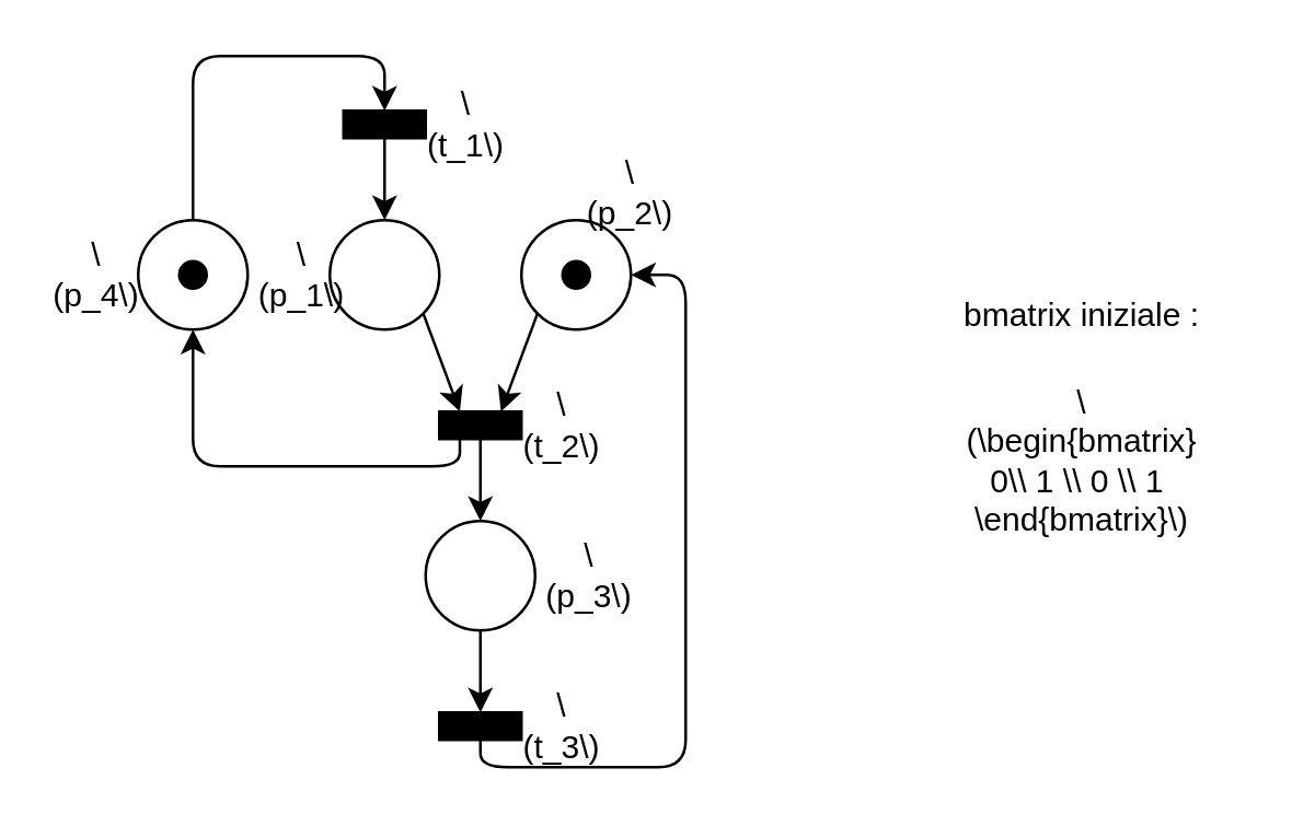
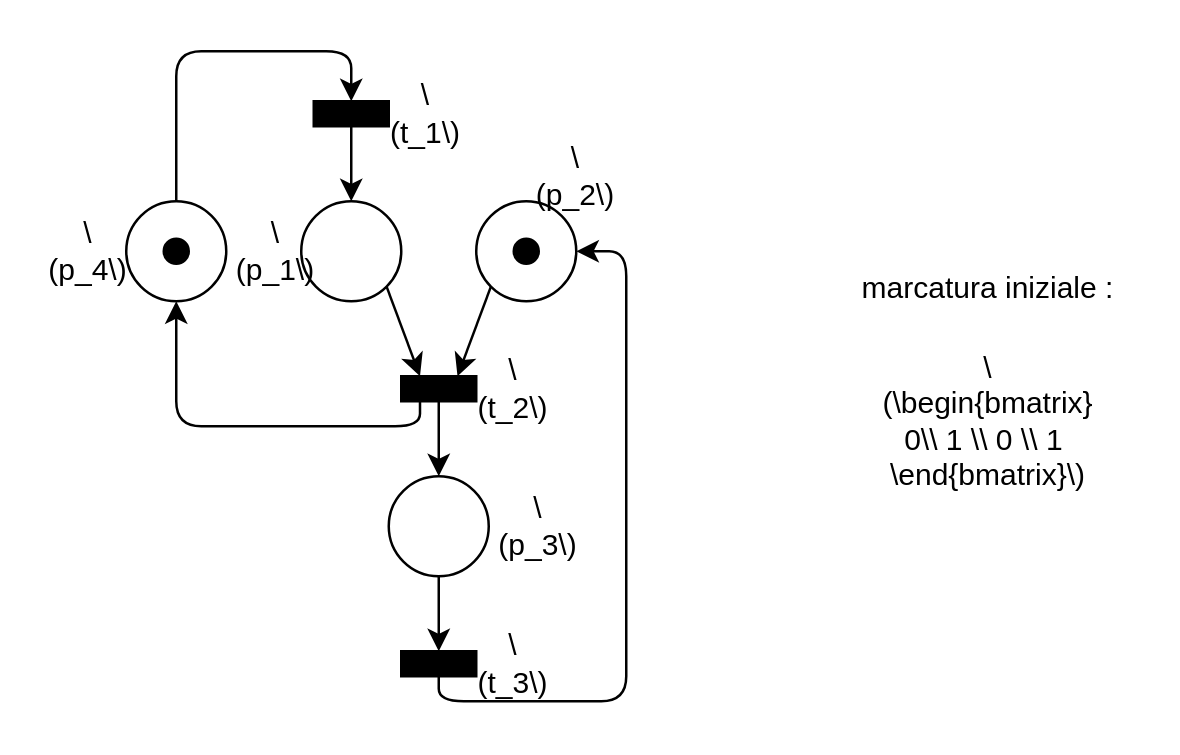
  <mxCell id="0" />
  <mxCell id="1" parent="0" />
  <mxCell id="2" value="" style="ellipse;whiteSpace=wrap;html=1;aspect=fixed;fillColor=none;" vertex="1" parent="1"><mxGeometry x="120" y="80" width="40" height="40" as="geometry" /></mxCell>
  <mxCell id="3" style="edgeStyle=orthogonalEdgeStyle;rounded=0;orthogonalLoop=1;jettySize=auto;html=1;entryX=0.5;entryY=0;entryDx=0;entryDy=0;" edge="1" parent="1" source="4" target="2"><mxGeometry relative="1" as="geometry" /></mxCell>
  <mxCell id="4" value="" style="rounded=0;whiteSpace=wrap;html=1;fillColor=#000000;rotation=-180;" vertex="1" parent="1"><mxGeometry x="125" y="40" width="30" height="10" as="geometry" /></mxCell>
  <mxCell id="5" style="edgeStyle=orthogonalEdgeStyle;rounded=1;orthogonalLoop=1;jettySize=auto;html=1;entryX=0.5;entryY=1;entryDx=0;entryDy=0;curved=0;" edge="1" parent="1" source="6" target="4"><mxGeometry relative="1" as="geometry"><Array as="points"><mxPoint x="70" y="20" /><mxPoint x="140" y="20" /></Array></mxGeometry></mxCell>
  <mxCell id="6" value="" style="ellipse;whiteSpace=wrap;html=1;aspect=fixed;fillColor=none;" vertex="1" parent="1"><mxGeometry x="50" y="80" width="40" height="40" as="geometry" /></mxCell>
  <mxCell id="7" style="edgeStyle=orthogonalEdgeStyle;rounded=0;orthogonalLoop=1;jettySize=auto;html=1;entryX=0.5;entryY=0;entryDx=0;entryDy=0;" edge="1" parent="1" source="9" target="14"><mxGeometry relative="1" as="geometry" /></mxCell>
  <mxCell id="8" style="edgeStyle=orthogonalEdgeStyle;rounded=1;orthogonalLoop=1;jettySize=auto;html=1;entryX=0.5;entryY=1;entryDx=0;entryDy=0;exitX=0.75;exitY=0;exitDx=0;exitDy=0;curved=0;" edge="1" parent="1" source="9" target="6"><mxGeometry relative="1" as="geometry"><Array as="points"><mxPoint x="168" y="170" /><mxPoint x="70" y="170" /></Array></mxGeometry></mxCell>
  <mxCell id="9" value="" style="rounded=0;whiteSpace=wrap;html=1;fillColor=#000000;rotation=-180;" vertex="1" parent="1"><mxGeometry x="160" y="150" width="30" height="10" as="geometry" /></mxCell>
  <mxCell id="10" value="" style="ellipse;whiteSpace=wrap;html=1;aspect=fixed;fillColor=none;" vertex="1" parent="1"><mxGeometry x="190" y="80" width="40" height="40" as="geometry" /></mxCell>
  <mxCell id="11" value="" style="endArrow=classic;html=1;rounded=0;exitX=1;exitY=1;exitDx=0;exitDy=0;entryX=0.75;entryY=1;entryDx=0;entryDy=0;" edge="1" parent="1" source="2" target="9"><mxGeometry width="50" height="50" relative="1" as="geometry"><mxPoint x="150" y="170" as="sourcePoint" /><mxPoint x="200" y="120" as="targetPoint" /></mxGeometry></mxCell>
  <mxCell id="12" value="" style="endArrow=classic;html=1;rounded=0;exitX=0;exitY=1;exitDx=0;exitDy=0;entryX=0.25;entryY=1;entryDx=0;entryDy=0;" edge="1" parent="1" source="10" target="9"><mxGeometry width="50" height="50" relative="1" as="geometry"><mxPoint x="164" y="124" as="sourcePoint" /><mxPoint x="178" y="160" as="targetPoint" /></mxGeometry></mxCell>
  <mxCell id="13" style="edgeStyle=orthogonalEdgeStyle;rounded=0;orthogonalLoop=1;jettySize=auto;html=1;entryX=0.5;entryY=1;entryDx=0;entryDy=0;" edge="1" parent="1" source="14" target="16"><mxGeometry relative="1" as="geometry" /></mxCell>
  <mxCell id="14" value="" style="ellipse;whiteSpace=wrap;html=1;aspect=fixed;fillColor=none;" vertex="1" parent="1"><mxGeometry x="155" y="190" width="40" height="40" as="geometry" /></mxCell>
  <mxCell id="15" style="edgeStyle=orthogonalEdgeStyle;rounded=1;orthogonalLoop=1;jettySize=auto;html=1;entryX=1;entryY=0.5;entryDx=0;entryDy=0;curved=0;" edge="1" parent="1" source="16" target="10"><mxGeometry relative="1" as="geometry"><Array as="points"><mxPoint x="175" y="280" /><mxPoint x="250" y="280" /><mxPoint x="250" y="100" /></Array></mxGeometry></mxCell>
  <mxCell id="16" value="" style="rounded=0;whiteSpace=wrap;html=1;fillColor=#000000;rotation=-180;" vertex="1" parent="1"><mxGeometry x="160" y="260" width="30" height="10" as="geometry" /></mxCell>
  <mxCell id="17" value="" style="ellipse;whiteSpace=wrap;html=1;aspect=fixed;fillColor=#000000;" vertex="1" parent="1"><mxGeometry x="65" y="95" width="10" height="10" as="geometry" /></mxCell>
  <mxCell id="18" value="" style="ellipse;whiteSpace=wrap;html=1;aspect=fixed;fillColor=#000000;" vertex="1" parent="1"><mxGeometry x="205" y="95" width="10" height="10" as="geometry" /></mxCell>
  <mxCell id="19" value="\(p_4\)" style="text;html=1;align=center;verticalAlign=middle;whiteSpace=wrap;rounded=0;" vertex="1" parent="1"><mxGeometry x="20" y="87.5" width="30" height="25" as="geometry" /></mxCell>
  <mxCell id="20" value="\(t_1\)" style="text;html=1;align=center;verticalAlign=middle;whiteSpace=wrap;rounded=0;" vertex="1" parent="1"><mxGeometry x="155" y="32.5" width="30" height="25" as="geometry" /></mxCell>
  <mxCell id="21" value="\(t_2\)" style="text;html=1;align=center;verticalAlign=middle;whiteSpace=wrap;rounded=0;" vertex="1" parent="1"><mxGeometry x="190" y="142.5" width="30" height="25" as="geometry" /></mxCell>
  <mxCell id="22" value="\(t_3\)" style="text;html=1;align=center;verticalAlign=middle;whiteSpace=wrap;rounded=0;" vertex="1" parent="1"><mxGeometry x="190" y="252.5" width="30" height="25" as="geometry" /></mxCell>
  <mxCell id="23" value="\(p_3\)" style="text;html=1;align=center;verticalAlign=middle;whiteSpace=wrap;rounded=0;" vertex="1" parent="1"><mxGeometry x="200" y="197.5" width="30" height="25" as="geometry" /></mxCell>
  <mxCell id="24" value="\(p_2\)" style="text;html=1;align=center;verticalAlign=middle;whiteSpace=wrap;rounded=0;" vertex="1" parent="1"><mxGeometry x="215" y="57.5" width="30" height="25" as="geometry" /></mxCell>
  <mxCell id="25" value="\(p_1\)" style="text;html=1;align=center;verticalAlign=middle;whiteSpace=wrap;rounded=0;" vertex="1" parent="1"><mxGeometry x="100" y="87.5" width="20" height="25" as="geometry" /></mxCell>
  <mxCell id="26" value="\(\begin{bmatrix} 0\\ 1 \\ 0 \\ 1&amp;nbsp; \end{bmatrix}\)" style="text;html=1;align=center;verticalAlign=middle;whiteSpace=wrap;rounded=0;" vertex="1" parent="1"><mxGeometry x="380" y="120" width="30" height="95" as="geometry" /></mxCell>
- <mxCell id="27" value="bmatrix iniziale :" style="text;html=1;align=center;verticalAlign=middle;whiteSpace=wrap;rounded=0;" vertex="1" parent="1"><mxGeometry x="340" y="105" width="110" height="20" as="geometry" /></mxCell>
+ <mxCell id="27" value="marcatura iniziale :" style="text;html=1;align=center;verticalAlign=middle;whiteSpace=wrap;rounded=0;" vertex="1" parent="1"><mxGeometry x="340" y="105" width="110" height="20" as="geometry" /></mxCell>
